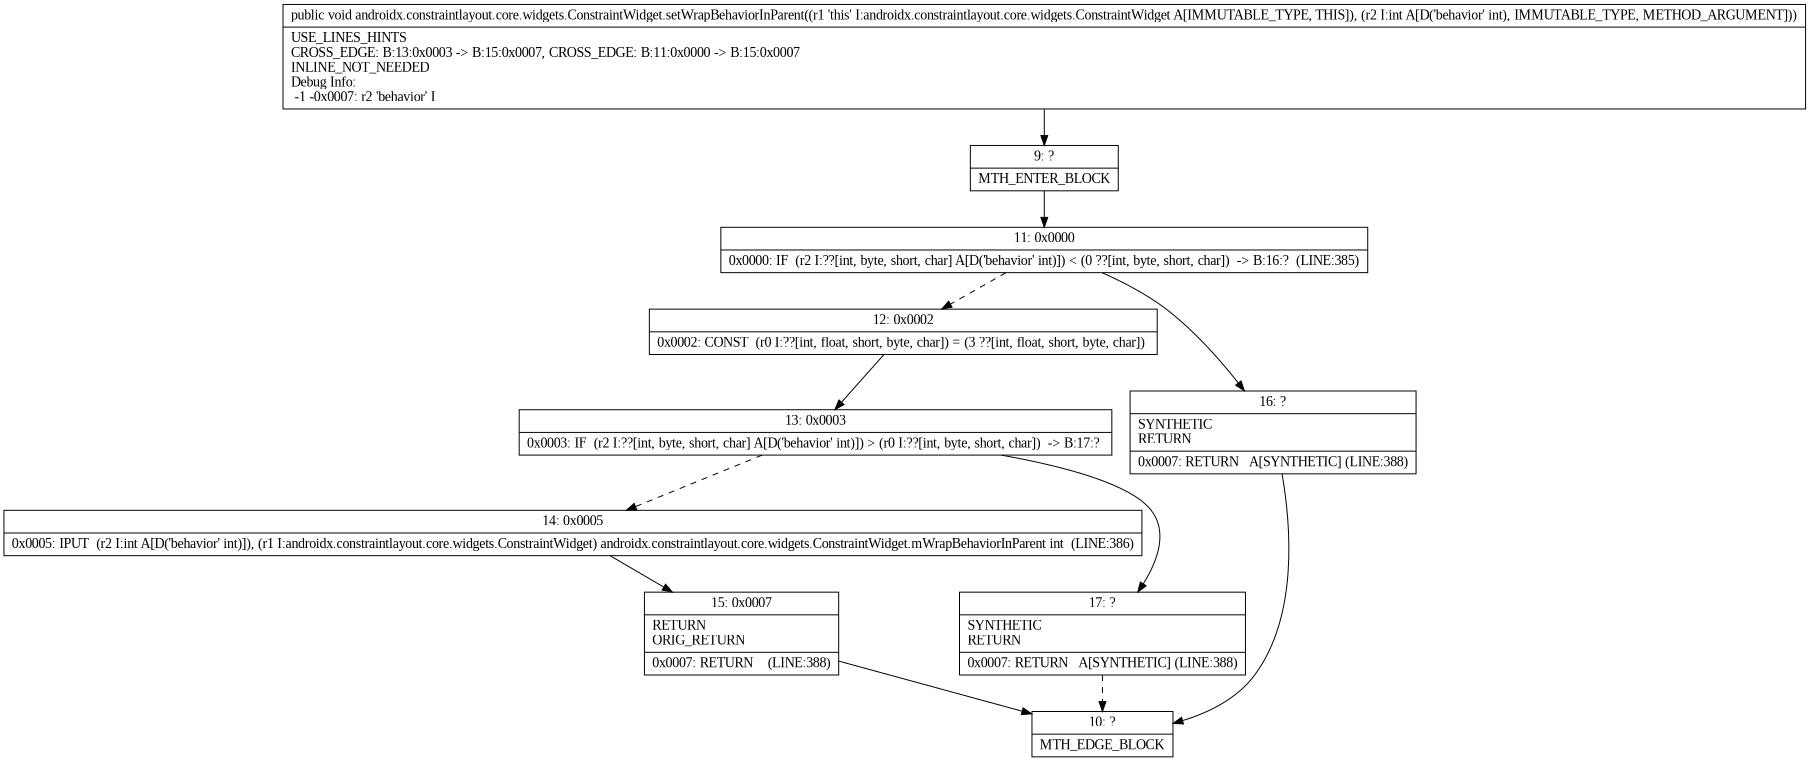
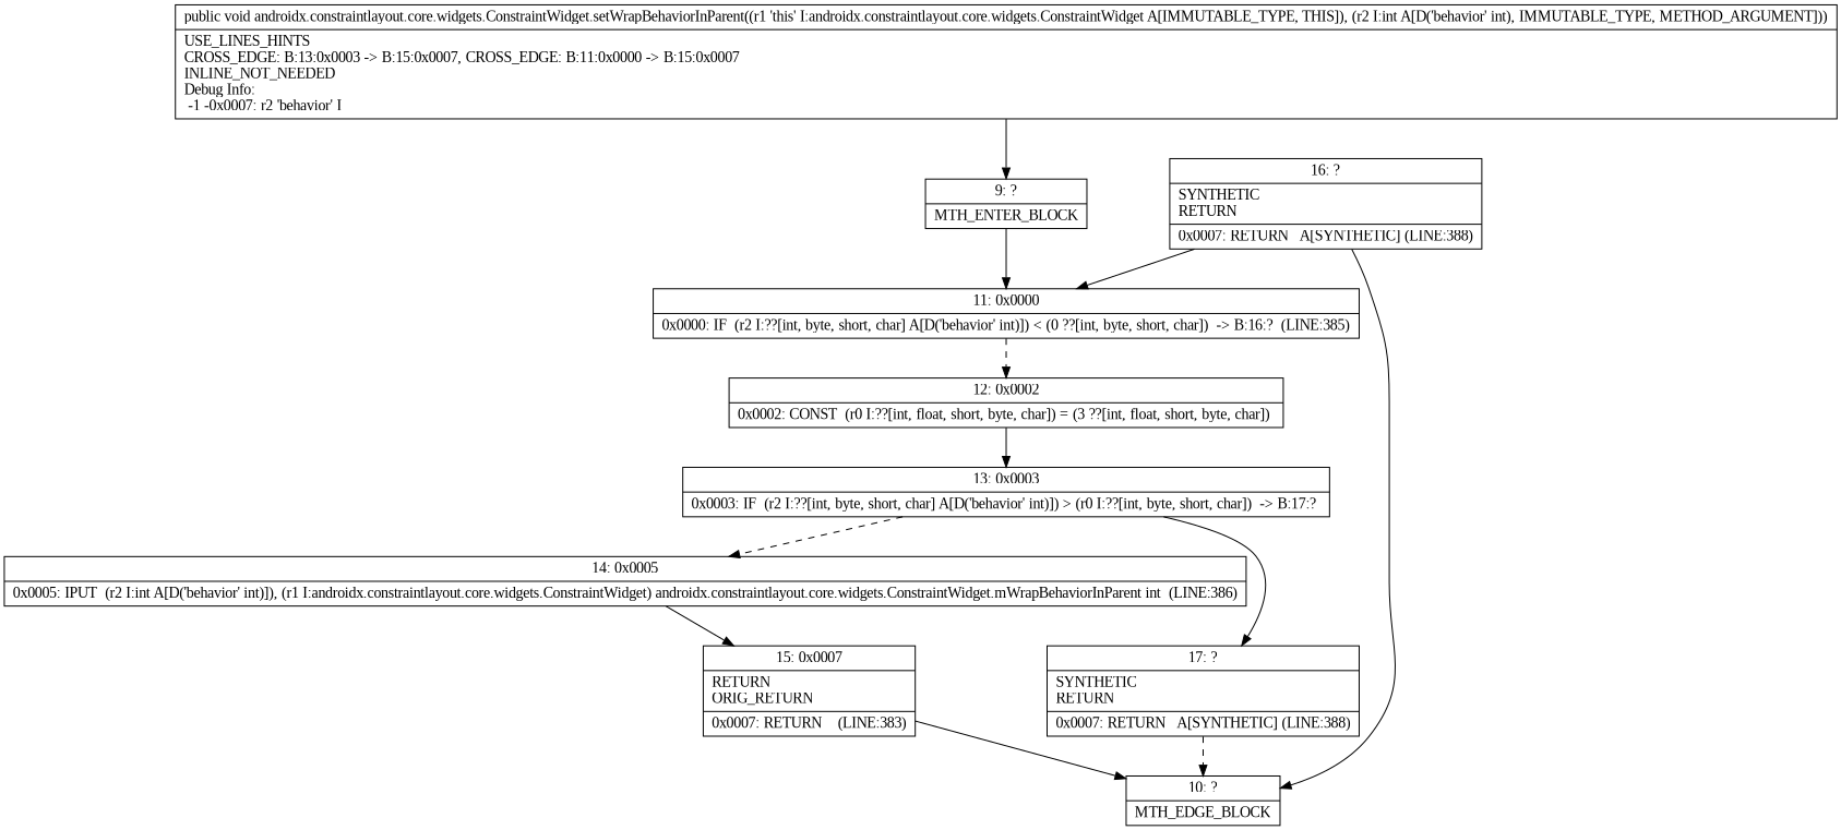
  digraph {
    fontname="Liberation Serif"
    node [fontname="Liberation Serif" shape=record]
    edge [fontname="Liberation Serif"]
    n1 [label="{9\:\ ?|MTH_ENTER_BLOCK\l}"]
    n2 [label="{11\:\ 0x0000|0x0000: IF  (r2 I:??[int, byte, short, char] A[D('behavior' int)]) \< (0 ??[int, byte, short, char])  \-\> B:16:?  (LINE:385)\l}"]
    n3 [label="{12\:\ 0x0002|0x0002: CONST  (r0 I:??[int, float, short, byte, char]) = (3 ??[int, float, short, byte, char]) \l}"]
    n4 [label="{16\:\ ?|SYNTHETIC\lRETURN\l|0x0007: RETURN   A[SYNTHETIC] (LINE:388)\l}"]
    n5 [label="{13\:\ 0x0003|0x0003: IF  (r2 I:??[int, byte, short, char] A[D('behavior' int)]) \> (r0 I:??[int, byte, short, char])  \-\> B:17:? \l}"]
    n6 [label="{10\:\ ?|MTH_EDGE_BLOCK\l}"]
    n7 [label="{14\:\ 0x0005|0x0005: IPUT  (r2 I:int A[D('behavior' int)]), (r1 I:androidx.constraintlayout.core.widgets.ConstraintWidget) androidx.constraintlayout.core.widgets.ConstraintWidget.mWrapBehaviorInParent int  (LINE:386)\l}"]
    n8 [label="{17\:\ ?|SYNTHETIC\lRETURN\l|0x0007: RETURN   A[SYNTHETIC] (LINE:388)\l}"]
-   n9 [label="{15\:\ 0x0007|RETURN\lORIG_RETURN\l|0x0007: RETURN    (LINE:388)\l}"]
+   n9 [label="{15\:\ 0x0007|RETURN\lORIG_RETURN\l|0x0007: RETURN    (LINE:383)\l}"]
    n10 [label="{public void androidx.constraintlayout.core.widgets.ConstraintWidget.setWrapBehaviorInParent((r1 'this' I:androidx.constraintlayout.core.widgets.ConstraintWidget A[IMMUTABLE_TYPE, THIS]), (r2 I:int A[D('behavior' int), IMMUTABLE_TYPE, METHOD_ARGUMENT]))  | USE_LINES_HINTS\lCROSS_EDGE: B:13:0x0003 \-\> B:15:0x0007, CROSS_EDGE: B:11:0x0000 \-\> B:15:0x0007\lINLINE_NOT_NEEDED\lDebug Info:\l  \-1 \-0x0007: r2 'behavior' I\l}"]
    n1 -> n2
    n2 -> n3 [style=dashed]
-   n2 -> n4
+   n4 -> n2
    n3 -> n5
    n4 -> n6
    n5 -> n7 [style=dashed]
    n5 -> n8
    n7 -> n9
    n8 -> n6 [style=dashed]
    n9 -> n6
    n10 -> n1
  }
